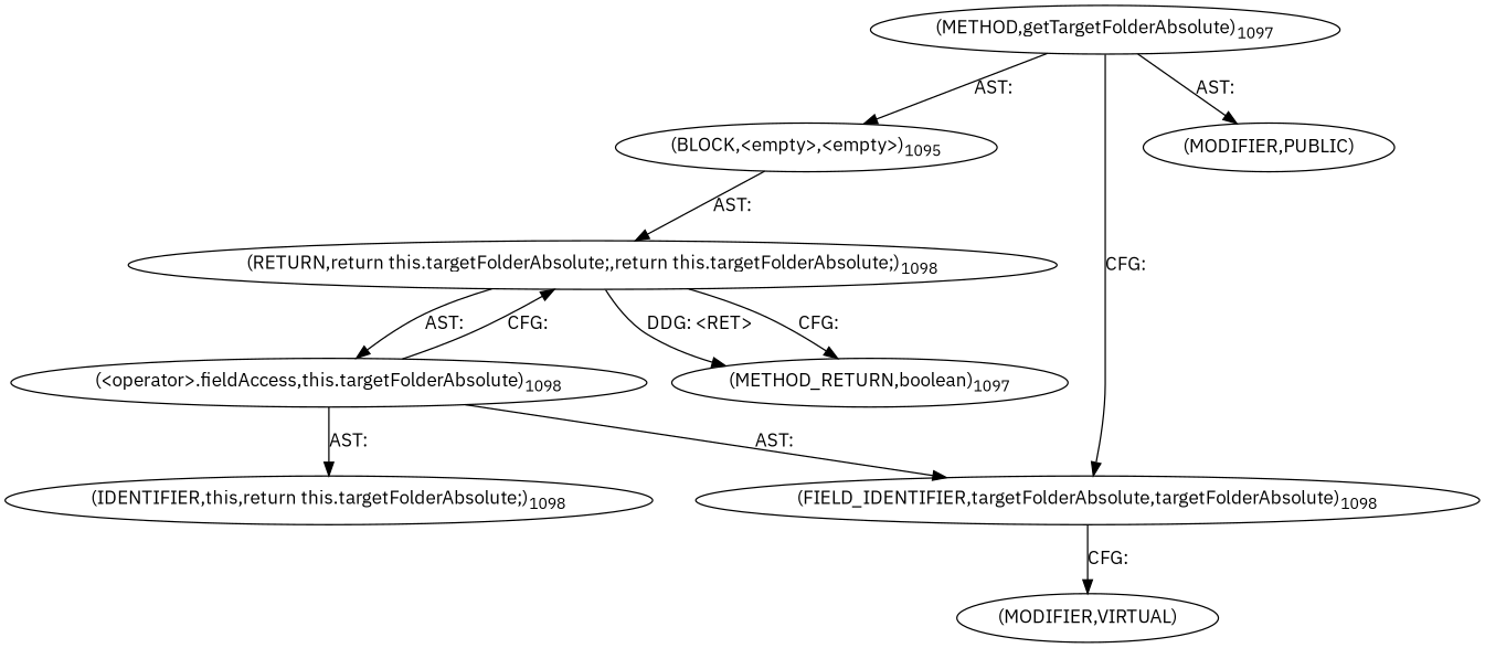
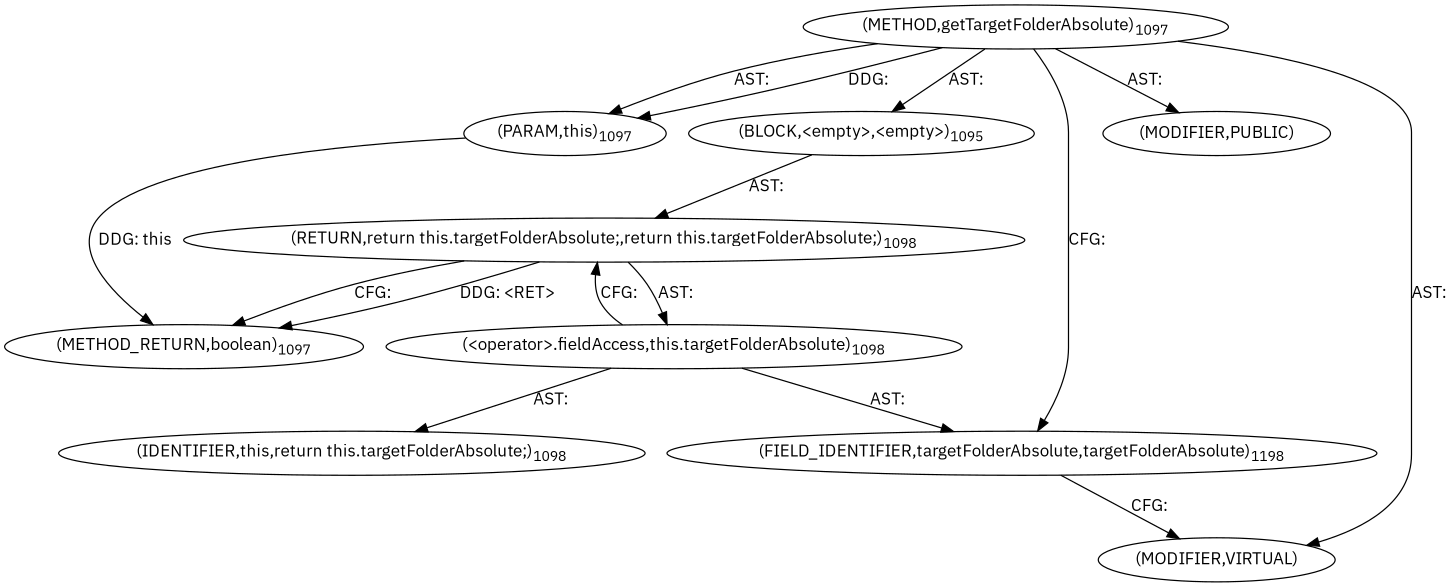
  digraph {
    fontname="IBM Plex Sans"
    node [fontname="IBM Plex Sans"]
    edge [fontname="IBM Plex Sans"]
    n1 [label=<(METHOD,getTargetFolderAbsolute)<SUB>1097</SUB>>]
+   n2 [label=<(PARAM,this)<SUB>1097</SUB>>]
    n3 [label=<(BLOCK,&lt;empty&gt;,&lt;empty&gt;)<SUB>1095</SUB>>]
-   n4 [label=<(FIELD_IDENTIFIER,targetFolderAbsolute,targetFolderAbsolute)<SUB>1098</SUB>>]
+   n4 [label=<(FIELD_IDENTIFIER,targetFolderAbsolute,targetFolderAbsolute)<SUB>1198</SUB>>]
    n5 [label=<(MODIFIER,PUBLIC)>]
    n6 [label=<(MODIFIER,VIRTUAL)>]
    n7 [label=<(METHOD_RETURN,boolean)<SUB>1097</SUB>>]
    n8 [label=<(RETURN,return this.targetFolderAbsolute;,return this.targetFolderAbsolute;)<SUB>1098</SUB>>]
    n9 [label=<(&lt;operator&gt;.fieldAccess,this.targetFolderAbsolute)<SUB>1098</SUB>>]
    n10 [label=<(IDENTIFIER,this,return this.targetFolderAbsolute;)<SUB>1098</SUB>>]
+   n1 -> n2 [label="AST: "]
+   n1 -> n2 [label="DDG: "]
    n1 -> n3 [label="AST: "]
    n1 -> n4 [label="CFG: "]
    n1 -> n5 [label="AST: "]
+   n1 -> n6 [label="AST: "]
+   n2 -> n7 [label="DDG: this"]
    n3 -> n8 [label="AST: "]
    n4 -> n6 [label="CFG: "]
    n8 -> n7 [label="CFG: "]
    n8 -> n7 [label="DDG: &lt;RET&gt;"]
    n8 -> n9 [label="AST: "]
    n9 -> n4 [label="AST: "]
    n9 -> n8 [label="CFG: "]
    n9 -> n10 [label="AST: "]
  }
